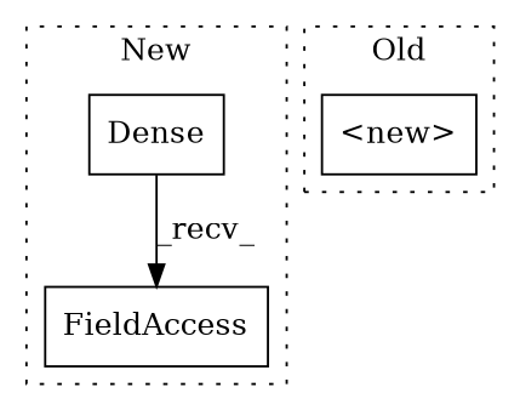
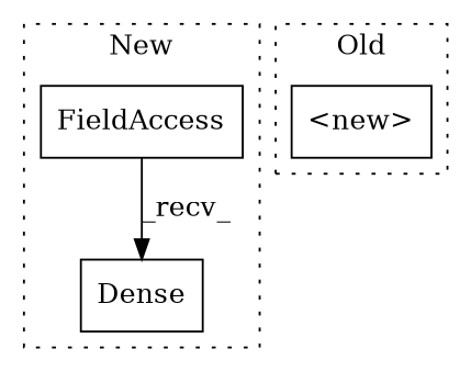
  digraph {
    fontname="DejaVu Serif"
    node [shape=box fontname="DejaVu Serif"]
    n1 [a=32 l="6,1" label=Dense s="33704,33717"]
    n2 [a=22 l=23 label=FieldAccess s=33680]
    n3 [a=46 l="6,2" label="<new>" s="35371,35402"]
    subgraph cluster_1 {
      label=New
      style=dotted
      n1
      n2
    }
    subgraph cluster_2 {
      label=Old
      style=dotted
      n3
    }
-   n1 -> n2 [label=_recv_ fontname="DejaVu Serif"]
+   n2 -> n1 [label=_recv_ fontname="DejaVu Serif"]
  }
